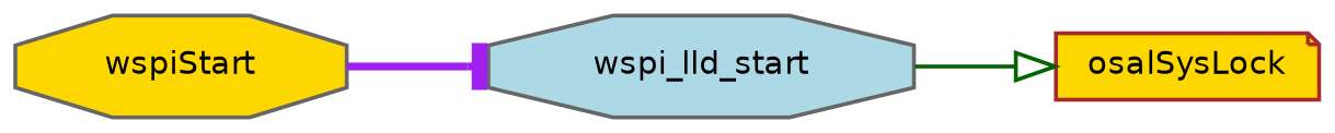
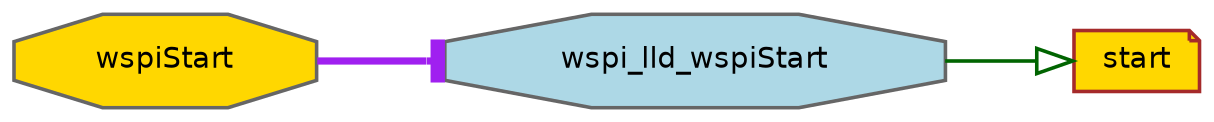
  digraph {
    rankdir=LR
    node [color=gray40 fillcolor=gold fontname=Helvetica fontsize=8 shape=octagon style=filled]
    edge [fontname=Helvetica fontsize=8 labelfontname=Helvetica labelfontsize=8]
    n1 [fontcolor=black height=0.2 label=wspiStart width=0.4]
-   n2 [fillcolor=lightblue height=0.2 label=wspi_lld_start width=0.4]
-   n3 [color=brown height=0.2 label=osalSysLock shape=note width=0.4]
+   n2 [fillcolor=lightblue height=0.2 label=wspi_lld_wspiStart width=0.4]
+   n3 [color=brown height=0.2 label=start shape=note width=0.4]
    n1 -> n2 [arrowhead=tee color=purple style=bold]
    n2 -> n3 [arrowhead=onormal color=darkgreen style=solid]
  }
